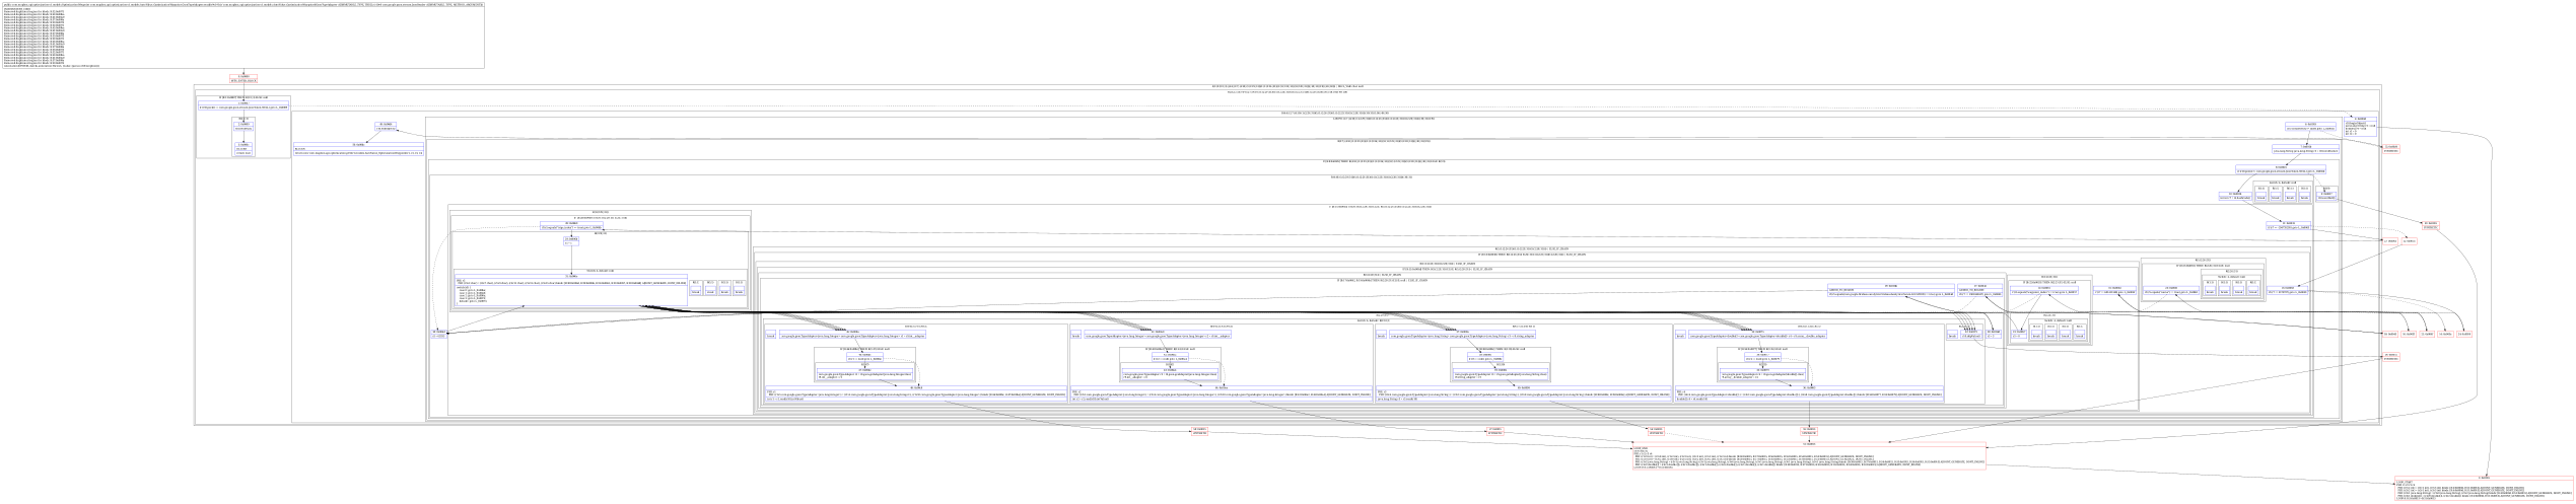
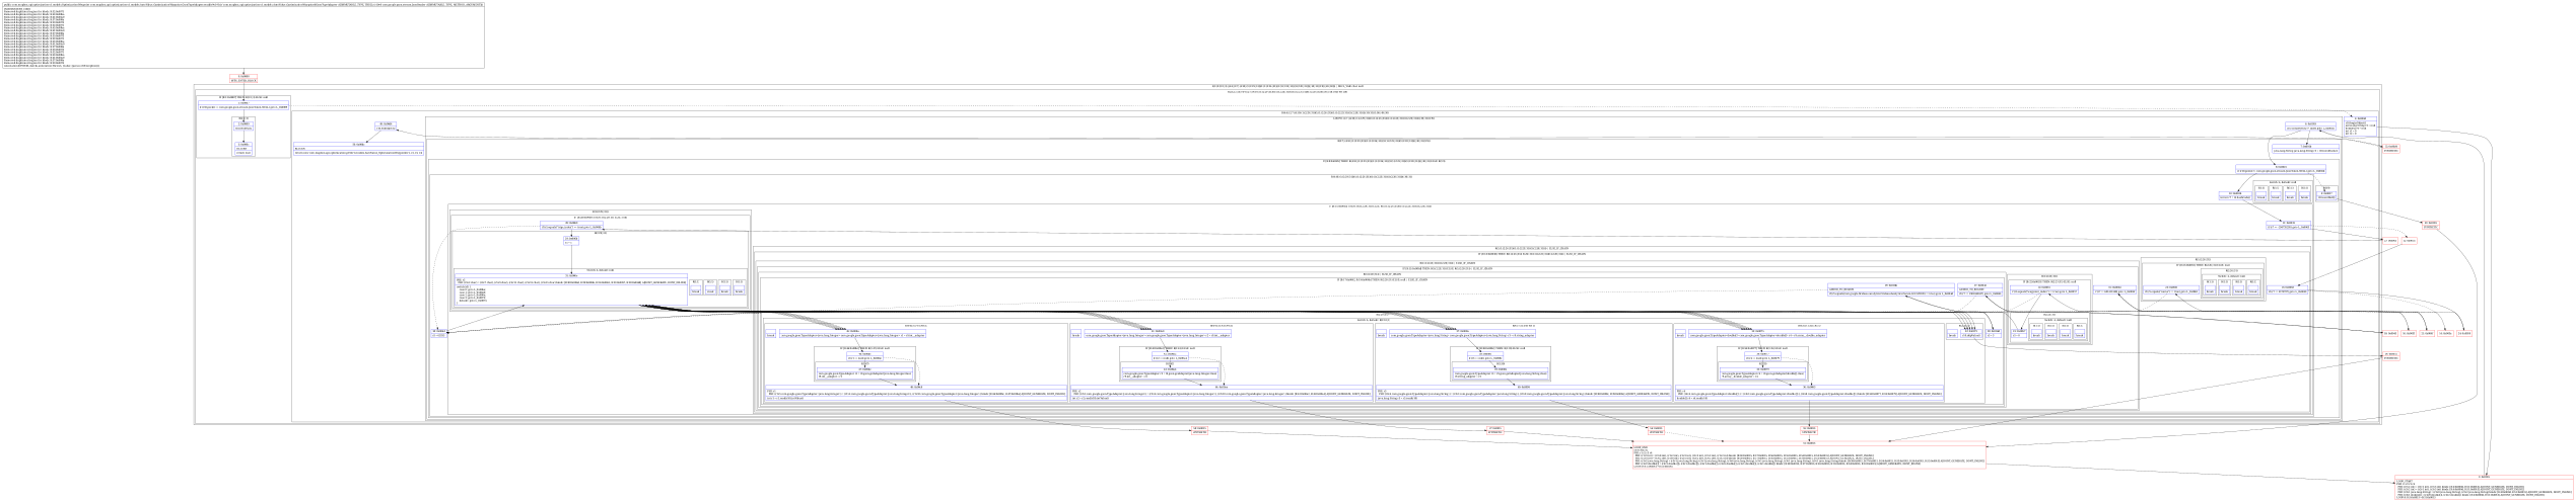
  digraph {
    fontname="Noto Serif"
    node [color=blue fontname="Noto Serif" shape=record]
    edge [fontname="Noto Serif"]
    n1 [label="{2\:\ 0x0009|r10.nextNull()\l}"]
    n2 [label="{3\:\ 0x000c|RETURN\l|return null\l}"]
    n3 [label="{1\:\ 0x0007|if (r10.peek() == com.google.gson.stream.JsonToken.NULL) goto L_0x0009\l}"]
    n4 [label="{|break\l}"]
    n5 [label="{|break\l}"]
    n6 [label="{|break\l}"]
    n7 [label="{|break\l}"]
    n8 [label="{31\:\ 0x006e|PHI: r5 \l  PHI: (r5v2 char) = (r5v7 char), (r5v9 char), (r5v11 char), (r5v13 char), (r5v15 char) binds: [B:30:0x006d, B:29:0x006b, B:26:0x0061, B:23:0x0057, B:20:0x004d] A[DONT_GENERATE, DONT_INLINE]\l|switch(r5) \{\l    case 0: goto L_0x00ba;\l    case 1: goto L_0x00a0;\l    case 2: goto L_0x008a;\l    case 3: goto L_0x0075;\l    default: goto L_0x0071;\l\}\l}"]
    n9 [label="{29\:\ 0x006b|r5 = 1\l}"]
    n10 [label="{28\:\ 0x0069|if (r5.equals(\"trips_index\") == true) goto L_0x006b\l}"]
    n11 [label="{|break\l}"]
    n12 [label="{|break\l}"]
    n13 [label="{|break\l}"]
    n14 [label="{|break\l}"]
    n15 [label="{25\:\ 0x005f|if (r5.equals(\"name\") == true) goto L_0x0061\l}"]
    n16 [label="{|break\l}"]
    n17 [label="{|break\l}"]
    n18 [label="{|break\l}"]
    n19 [label="{|break\l}"]
    n20 [label="{23\:\ 0x0057|r5 = 0\l}"]
    n21 [label="{22\:\ 0x0055|if (r5.equals(\"waypoint_index\") == true) goto L_0x0057\l}"]
    n22 [label="{47\:\ 0x00be|com.google.gson.TypeAdapter r1 = r9.gson.getAdapter(java.lang.Integer.class)\lr9.int__adapter = r1\l}"]
    n23 [label="{46\:\ 0x00bc|if (r1 == null) goto L_0x00be\l}"]
    n24 [label="{45\:\ 0x00ba|com.google.gson.TypeAdapter\<java.lang.Integer\> com.google.gson.TypeAdapter\<java.lang.Integer\> r1 = r9.int__adapter\l}"]
    n25 [label="{48\:\ 0x00c8|PHI: r1 \l  PHI: (r1v5 com.google.gson.TypeAdapter\<java.lang.Integer\>) = (r1v4 com.google.gson.TypeAdapter\<java.lang.Integer\>), (r1v10 com.google.gson.TypeAdapter\<java.lang.Integer\>) binds: [B:46:0x00bc, B:47:0x00be] A[DONT_GENERATE, DONT_INLINE]\l|int r1 = r1.read(r10).intValue()\l}"]
    n26 [label="{|break\l}"]
    n27 [label="{43\:\ 0x00a4|com.google.gson.TypeAdapter r2 = r9.gson.getAdapter(java.lang.Integer.class)\lr9.int__adapter = r2\l}"]
    n28 [label="{42\:\ 0x00a2|if (r2 == null) goto L_0x00a4\l}"]
    n29 [label="{41\:\ 0x00a0|com.google.gson.TypeAdapter\<java.lang.Integer\> com.google.gson.TypeAdapter\<java.lang.Integer\> r2 = r9.int__adapter\l}"]
    n30 [label="{44\:\ 0x00ae|PHI: r2 \l  PHI: (r2v5 com.google.gson.TypeAdapter\<java.lang.Integer\>) = (r2v4 com.google.gson.TypeAdapter\<java.lang.Integer\>), (r2v10 com.google.gson.TypeAdapter\<java.lang.Integer\>) binds: [B:42:0x00a2, B:43:0x00a4] A[DONT_GENERATE, DONT_INLINE]\l|int r2 = r2.read(r10).intValue()\l}"]
    n31 [label="{|break\l}"]
    n32 [label="{39\:\ 0x008e|com.google.gson.TypeAdapter r3 = r9.gson.getAdapter(java.lang.String.class)\lr9.string_adapter = r3\l}"]
    n33 [label="{38\:\ 0x008c|if (r3 == null) goto L_0x008e\l}"]
    n34 [label="{37\:\ 0x008a|com.google.gson.TypeAdapter\<java.lang.String\> com.google.gson.TypeAdapter\<java.lang.String\> r3 = r9.string_adapter\l}"]
    n35 [label="{40\:\ 0x0098|PHI: r3 \l  PHI: (r3v4 com.google.gson.TypeAdapter\<java.lang.String\>) = (r3v3 com.google.gson.TypeAdapter\<java.lang.String\>), (r3v8 com.google.gson.TypeAdapter\<java.lang.String\>) binds: [B:38:0x008c, B:39:0x008e] A[DONT_GENERATE, DONT_INLINE]\l|java.lang.String r3 = r3.read(r10)\l}"]
    n36 [label="{|break\l}"]
    n37 [label="{35\:\ 0x0079|com.google.gson.TypeAdapter r4 = r9.gson.getAdapter(double[].class)\lr9.array__double_adapter = r4\l}"]
    n38 [label="{34\:\ 0x0077|if (r4 == null) goto L_0x0079\l}"]
    n39 [label="{33\:\ 0x0075|com.google.gson.TypeAdapter\<double[]\> com.google.gson.TypeAdapter\<double[]\> r4 = r9.array__double_adapter\l}"]
    n40 [label="{36\:\ 0x0083|PHI: r4 \l  PHI: (r4v4 com.google.gson.TypeAdapter\<double[]\>) = (r4v3 com.google.gson.TypeAdapter\<double[]\>), (r4v8 com.google.gson.TypeAdapter\<double[]\>) binds: [B:34:0x0077, B:35:0x0079] A[DONT_GENERATE, DONT_INLINE]\l|double[] r4 = r4.read(r10)\l}"]
    n41 [label="{|break\l}"]
    n42 [label="{32\:\ 0x0071|r10.skipValue()\l}"]
    n43 [label="{|break\l}"]
    n44 [label="{20\:\ 0x004d|r5 = 3\l}"]
    n45 [label="{17\:\ 0x0042|ADDED_TO_REGION\l|if (r7 == 1901043637) goto L_0x0045\l}"]
    n46 [label="{19\:\ 0x004b|ADDED_TO_REGION\l|if (r5.equals(com.google.firebase.analytics.FirebaseAnalytics.Param.LOCATION) == true) goto L_0x004d\l}"]
    n47 [label="{15\:\ 0x003d|if (r7 == 601411348) goto L_0x004f\l}"]
    n48 [label="{13\:\ 0x0038|if (r7 == 3373707) goto L_0x0059\l}"]
    n49 [label="{11\:\ 0x0033|if (r7 == \-294735295) goto L_0x0063\l}"]
    n50 [label="{|break\l}"]
    n51 [label="{|break\l}"]
    n52 [label="{|break\l}"]
    n53 [label="{|break\l}"]
    n54 [label="{10\:\ 0x002b|int int r7 = r5.hashCode()\l}"]
    n55 [label="{30\:\ 0x006d|r5 = 65535\l}"]
    n56 [label="{9\:\ 0x0027|r10.nextNull()\l}"]
    n57 [label="{8\:\ 0x0025|if (r10.peek() != com.google.gson.stream.JsonToken.NULL) goto L_0x002b\l}"]
    n58 [label="{7\:\ 0x001b|java.lang.String java.lang.String r5 = r10.nextName()\l}"]
    n59 [label="{6\:\ 0x0019|if (r10.hasNext() != false) goto L_0x001b\l}"]
    n60 [label="{4\:\ 0x000d|r10.beginObject()\ljava.lang.String r3 = null\ldouble[] r4 = null\lint r1 = 0\lint r2 = 0\l}"]
    n61 [label="{49\:\ 0x00d4|r10.endObject()\l}"]
    n62 [label="{50\:\ 0x00dc|RETURN\l|return new com.mapbox.api.optimization.p012v1.models.AutoValue_OptimizationWaypoint(r1, r2, r3, r4)\l}"]
    n63 [color=red label="{58\:\ 0x0015|SYNTHETIC\l}"]
    n64 [color=red label="{57\:\ 0x0015|SYNTHETIC\l}"]
    n65 [color=red label="{56\:\ 0x0015|SYNTHETIC\l}"]
    n66 [color=red label="{55\:\ 0x0015|SYNTHETIC\l}"]
    n67 [color=red label="{54\:\ 0x0015|SYNTHETIC\l}"]
    n68 [color=red label="{18\:\ 0x0045}"]
    n69 [color=red label="{16\:\ 0x003f}"]
    n70 [color=red label="{21\:\ 0x004f}"]
    n71 [color=red label="{14\:\ 0x003a}"]
    n72 [color=red label="{24\:\ 0x0059}"]
    n73 [color=red label="{12\:\ 0x0035}"]
    n74 [color=red label="{27\:\ 0x0063}"]
    n75 [color=red label="{53\:\ 0x0015|SYNTHETIC\l}"]
    n76 [color=red label="{52\:\ 0x00d4|SYNTHETIC\l}"]
    n77 [color=red label="{5\:\ 0x0015|LOOP_START\lPHI: r1 r2 r3 r4 \l  PHI: (r1v2 int) = (r1v1 int), (r1v3 int) binds: [B:4:0x000d, B:51:0x0015] A[DONT_GENERATE, DONT_INLINE]\l  PHI: (r2v2 int) = (r2v1 int), (r2v3 int) binds: [B:4:0x000d, B:51:0x0015] A[DONT_GENERATE, DONT_INLINE]\l  PHI: (r3v1 java.lang.String) = (r3v0 java.lang.String), (r3v2 java.lang.String) binds: [B:4:0x000d, B:51:0x0015] A[DONT_GENERATE, DONT_INLINE]\l  PHI: (r4v1 double[]) = (r4v0 double[]), (r4v2 double[]) binds: [B:4:0x000d, B:51:0x0015] A[DONT_GENERATE, DONT_INLINE]\lLOOP:0: B:5:0x0015\-\>B:51:0x0015\l}"]
    n78 [color=red label="{51\:\ 0x0015|LOOP_END\lSYNTHETIC\lPHI: r1 r2 r3 r4 \l  PHI: (r1v3 int) = (r1v8 int), (r1v2 int), (r1v2 int), (r1v2 int), (r1v2 int), (r1v2 int) binds: [B:58:0x0015, B:57:0x0015, B:56:0x0015, B:55:0x0015, B:54:0x0015, B:53:0x0015] A[DONT_GENERATE, DONT_INLINE]\l  PHI: (r2v3 int) = (r2v2 int), (r2v8 int), (r2v2 int), (r2v2 int), (r2v2 int), (r2v2 int) binds: [B:58:0x0015, B:57:0x0015, B:56:0x0015, B:55:0x0015, B:54:0x0015, B:53:0x0015] A[DONT_GENERATE, DONT_INLINE]\l  PHI: (r3v2 java.lang.String) = (r3v1 java.lang.String), (r3v1 java.lang.String), (r3v6 java.lang.String), (r3v1 java.lang.String), (r3v1 java.lang.String), (r3v1 java.lang.String) binds: [B:58:0x0015, B:57:0x0015, B:56:0x0015, B:55:0x0015, B:54:0x0015, B:53:0x0015] A[DONT_GENERATE, DONT_INLINE]\l  PHI: (r4v2 double[]) = (r4v1 double[]), (r4v1 double[]), (r4v1 double[]), (r4v6 double[]), (r4v1 double[]), (r4v1 double[]) binds: [B:58:0x0015, B:57:0x0015, B:56:0x0015, B:55:0x0015, B:54:0x0015, B:53:0x0015] A[DONT_GENERATE, DONT_INLINE]\lLOOP:0: B:5:0x0015\-\>B:51:0x0015\l}"]
    n79 [color=red label="{0\:\ 0x0000|MTH_ENTER_BLOCK\l}"]
    n80 [label="{public com.mapbox.api.optimization.v1.models.OptimizationWaypoint com.mapbox.api.optimization.v1.models.AutoValue_OptimizationWaypoint.GsonTypeAdapter.read((r9v0 'this' com.mapbox.api.optimization.v1.models.AutoValue_OptimizationWaypoint$GsonTypeAdapter A[IMMUTABLE_TYPE, THIS]), (r10v0 com.google.gson.stream.JsonReader A[IMMUTABLE_TYPE, METHOD_ARGUMENT]))  | INCONSISTENT_CODE\lRemoved duplicated region for block: B:32:0x0071 \lRemoved duplicated region for block: B:45:0x00ba \lRemoved duplicated region for block: B:41:0x00a0 \lRemoved duplicated region for block: B:37:0x008a \lRemoved duplicated region for block: B:33:0x0075 \lRemoved duplicated region for block: B:32:0x0071 \lRemoved duplicated region for block: B:45:0x00ba \lRemoved duplicated region for block: B:41:0x00a0 \lRemoved duplicated region for block: B:37:0x008a \lRemoved duplicated region for block: B:33:0x0075 \lRemoved duplicated region for block: B:32:0x0071 \lRemoved duplicated region for block: B:45:0x00ba \lRemoved duplicated region for block: B:41:0x00a0 \lRemoved duplicated region for block: B:37:0x008a \lRemoved duplicated region for block: B:33:0x0075 \lRemoved duplicated region for block: B:32:0x0071 \lRemoved duplicated region for block: B:45:0x00ba \lRemoved duplicated region for block: B:41:0x00a0 \lRemoved duplicated region for block: B:37:0x008a \lRemoved duplicated region for block: B:33:0x0075 \lAnnotation[SYSTEM, dalvik.annotation.Throws, \{value=[java.io.IOException]\}]\l}" color=""]
    subgraph cluster_1 {
      label="R(1:(2:(2:2|3)|(4:4|(2:7|(4:10|(1:(2:29|31))(1:(1:(2:26|31))(1:(1:(2:23|31))(1:(2:20|31))))|30|31)(1:9))|49|50))) | DECL_VAR: char null\l"
      subgraph cluster_2 {
        label="R(2:(2:2|3)|(4:4|(2:7|(4:10|(1:(2:29|31))(1:(1:(2:26|31))(1:(1:(2:23|31))(1:(2:20|31))))|30|31)(1:9))|49|50))"
        subgraph cluster_3 {
          label="IF [B:1:0x0007] THEN: R(2:2|3) ELSE: null"
          n3
          subgraph cluster_4 {
            label="R(2:2|3)"
            n1
            n2
          }
        }
        subgraph cluster_5 {
          label="R(4:4|(2:7|(4:10|(1:(2:29|31))(1:(1:(2:26|31))(1:(1:(2:23|31))(1:(2:20|31))))|30|31)(1:9))|49|50)"
          n60
          n61
          n62
          subgraph cluster_6 {
            label="LOOP:0: (2:7|(4:10|(1:(2:29|31))(1:(1:(2:26|31))(1:(1:(2:23|31))(1:(2:20|31))))|30|31)(1:9))"
            n59
            subgraph cluster_7 {
              label="R(2:7|(4:10|(1:(2:29|31))(1:(1:(2:26|31))(1:(1:(2:23|31))(1:(2:20|31))))|30|31)(1:9))"
              n58
              subgraph cluster_8 {
                label="IF [B:8:0x0025] THEN: R(4:10|(1:(2:29|31))(1:(1:(2:26|31))(1:(1:(2:23|31))(1:(2:20|31))))|30|31) ELSE: R(1:9)"
                n57
                subgraph cluster_9 {
                  label="R(4:10|(1:(2:29|31))(1:(1:(2:26|31))(1:(1:(2:23|31))(1:(2:20|31))))|30|31)"
                  n54
                  n55
                  subgraph cluster_10 {
                    label="IF [B:11:0x0033] THEN: R(1:(2:29|31)) ELSE: R(1:(1:(2:26|31))(1:(1:(2:23|31))(1:(2:20|31))))"
                    n49
                    subgraph cluster_11 {
                      label="R(1:(2:29|31))"
                      subgraph cluster_12 {
                        label="IF [B:28:0x0069] THEN: R(2:29|31) ELSE: null"
                        n10
                        subgraph cluster_13 {
                          label="R(2:29|31)"
                          n9
                          subgraph cluster_14 {
                            label="Switch: 4, default: null"
                            n8
                            subgraph cluster_15 {
                              label="R(1:1)"
                              n4
                            }
                            subgraph cluster_16 {
                              label="R(1:1)"
                              n5
                            }
                            subgraph cluster_17 {
                              label="R(1:1)"
                              n6
                            }
                            subgraph cluster_18 {
                              label="R(1:1)"
                              n7
                            }
                          }
                        }
                      }
                    }
                    subgraph cluster_19 {
                      label="R(1:(1:(2:26|31))(1:(1:(2:23|31))(1:(2:20|31)))) | ELSE_IF_CHAIN\l"
                      subgraph cluster_20 {
                        label="IF [B:13:0x0038] THEN: R(1:(2:26|31)) ELSE: R(1:(1:(2:23|31))(1:(2:20|31))) | ELSE_IF_CHAIN\l"
                        n48
                        subgraph cluster_21 {
                          label="R(1:(2:26|31))"
                          subgraph cluster_22 {
                            label="IF [B:25:0x005f] THEN: R(2:26|31) ELSE: null"
                            n15
                            subgraph cluster_23 {
                              label="R(2:26|31)"
                              subgraph cluster_24 {
                                label="Switch: 4, default: null"
                                subgraph cluster_25 {
                                  label="R(1:1)"
                                  n11
                                }
                                subgraph cluster_26 {
                                  label="R(1:1)"
                                  n12
                                }
                                subgraph cluster_27 {
                                  label="R(1:1)"
                                  n13
                                }
                                subgraph cluster_28 {
                                  label="R(1:1)"
                                  n14
                                }
                              }
                            }
                          }
                        }
                        subgraph cluster_29 {
                          label="R(1:(1:(2:23|31))(1:(2:20|31))) | ELSE_IF_CHAIN\l"
                          subgraph cluster_30 {
                            label="IF [B:15:0x003d] THEN: R(1:(2:23|31)) ELSE: R(1:(2:20|31)) | ELSE_IF_CHAIN\l"
                            n47
                            subgraph cluster_31 {
                              label="R(1:(2:23|31))"
                              subgraph cluster_32 {
                                label="IF [B:22:0x0055] THEN: R(2:23|31) ELSE: null"
                                n21
                                subgraph cluster_33 {
                                  label="R(2:23|31)"
                                  n20
                                  subgraph cluster_34 {
                                    label="Switch: 4, default: null"
                                    subgraph cluster_35 {
                                      label="R(1:1)"
                                      n16
                                    }
                                    subgraph cluster_36 {
                                      label="R(1:1)"
                                      n17
                                    }
                                    subgraph cluster_37 {
                                      label="R(1:1)"
                                      n18
                                    }
                                    subgraph cluster_38 {
                                      label="R(1:1)"
                                      n19
                                    }
                                  }
                                }
                              }
                            }
                            subgraph cluster_39 {
                              label="R(1:(2:20|31)) | ELSE_IF_CHAIN\l"
                              subgraph cluster_40 {
                                label="IF [B:17:0x0042, B:19:0x004b] THEN: R(2:20|31) ELSE: null | ELSE_IF_CHAIN\l"
                                n45
                                n46
                                subgraph cluster_41 {
                                  label="R(2:20|31)"
                                  n44
                                  subgraph cluster_42 {
                                    label="Switch: 4, default: R(2:32|1)"
                                    subgraph cluster_43 {
                                      label="R(4:45|(1:47)|48|1)"
                                      n24
                                      n25
                                      n26
                                      subgraph cluster_44 {
                                        label="IF [B:46:0x00bc] THEN: R(1:47) ELSE: null"
                                        n23
                                        subgraph cluster_45 {
                                          label="R(1:47)"
                                          n22
                                        }
                                      }
                                    }
                                    subgraph cluster_46 {
                                      label="R(4:41|(1:43)|44|1)"
                                      n29
                                      n30
                                      n31
                                      subgraph cluster_47 {
                                        label="IF [B:42:0x00a2] THEN: R(1:43) ELSE: null"
                                        n28
                                        subgraph cluster_48 {
                                          label="R(1:43)"
                                          n27
                                        }
                                      }
                                    }
                                    subgraph cluster_49 {
                                      label="R(4:37|(1:39)|40|1)"
                                      n34
                                      n35
                                      n36
                                      subgraph cluster_50 {
                                        label="IF [B:38:0x008c] THEN: R(1:39) ELSE: null"
                                        n33
                                        subgraph cluster_51 {
                                          label="R(1:39)"
                                          n32
                                        }
                                      }
                                    }
                                    subgraph cluster_52 {
                                      label="R(4:33|(1:35)|36|1)"
                                      n39
                                      n40
                                      n41
                                      subgraph cluster_53 {
                                        label="IF [B:34:0x0077] THEN: R(1:35) ELSE: null"
                                        n38
                                        subgraph cluster_54 {
                                          label="R(2:35)"
                                          n37
                                        }
                                      }
                                    }
                                    subgraph cluster_55 {
                                      label="R(2:32|1)"
                                      n42
                                      n43
                                    }
                                  }
                                }
                              }
                            }
                          }
                        }
                      }
                    }
                  }
                  subgraph cluster_56 {
                    label="Switch: 4, default: null"
                    subgraph cluster_57 {
                      label="R(1:1)"
                      n50
                    }
                    subgraph cluster_58 {
                      label="R(1:1)"
                      n51
                    }
                    subgraph cluster_59 {
                      label="R(1:1)"
                      n52
                    }
                    subgraph cluster_60 {
                      label="R(1:1)"
                      n53
                    }
                  }
                }
                subgraph cluster_61 {
                  label="R(8:9)"
                  n56
                }
              }
            }
          }
        }
      }
    }
    n1 -> n2
    n3 -> n1
    n3 -> n60 [style=dashed]
    n8 -> n24
    n8 -> n24
    n8 -> n24
    n8 -> n24
    n8 -> n24
    n8 -> n29
    n8 -> n29
    n8 -> n29
    n8 -> n29
    n8 -> n29
    n8 -> n34
    n8 -> n34
    n8 -> n34
    n8 -> n34
    n8 -> n34
    n8 -> n39
    n8 -> n39
    n8 -> n39
    n8 -> n39
    n8 -> n39
    n8 -> n42
    n8 -> n42
    n8 -> n42
    n8 -> n42
    n8 -> n42
    n9 -> n8
    n10 -> n9
    n10 -> n55 [style=dashed]
    n15 -> n55 [style=dashed]
    n20 -> n8
    n21 -> n20
    n21 -> n55 [style=dashed]
    n22 -> n25
    n23 -> n22
    n23 -> n25 [style=dashed]
    n24 -> n23
    n25 -> n63
    n27 -> n30
    n28 -> n27
    n28 -> n30 [style=dashed]
    n29 -> n28
    n30 -> n64
    n32 -> n35
    n33 -> n32
    n34 -> n33
    n35 -> n65
    n37 -> n40
    n38 -> n37
    n38 -> n40 [style=dashed]
    n39 -> n38
    n40 -> n66
    n42 -> n67
    n44 -> n8
    n45 -> n55 [style=dashed]
    n45 -> n68
    n46 -> n44
-   n46 -> n55 [style=solid]
+   n46 -> n55 [style=dashed]
    n47 -> n69 [style=dashed]
    n47 -> n70
    n48 -> n71 [style=dashed]
    n48 -> n72
    n49 -> n73 [style=dashed]
    n49 -> n74
    n54 -> n49
    n55 -> n8
    n56 -> n75
    n57 -> n54
    n57 -> n56 [style=dashed]
-   n58 -> n57
+   n59 -> n57
    n59 -> n58
    n59 -> n76 [style=dashed]
    n60 -> n77
    n61 -> n62
    n63 -> n78
    n64 -> n78
    n65 -> n78 [style=dashed]
    n66 -> n78
    n67 -> n78
    n68 -> n46
    n69 -> n45
    n70 -> n21
    n71 -> n47 [style=dashed]
    n72 -> n15
    n73 -> n48
    n74 -> n10
    n75 -> n78
    n76 -> n61
+   n77 -> n59
    n78 -> n77
    n79 -> n3
    n80 -> n79
  }
